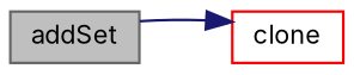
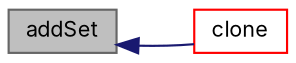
  digraph {
    rankdir=LR
    fontname=Inter
    node [fontname=Inter fontsize=10 shape=record]
    n1 [color=gray40 fillcolor=grey75 fontcolor=black height=0.2 label=addSet style=filled width=0.4]
    n2 [color=red height=0.2 label=clone width=0.4]
-   n2 -> n1 [color=midnightblue dir=back fontname=Inter fontsize=10 labelfontname=Helvetica labelfontsize=10 style=solid]
+   n1 -> n2 [color=midnightblue dir=back fontname=Inter fontsize=10 labelfontname=Helvetica labelfontsize=10 style=solid]
  }
